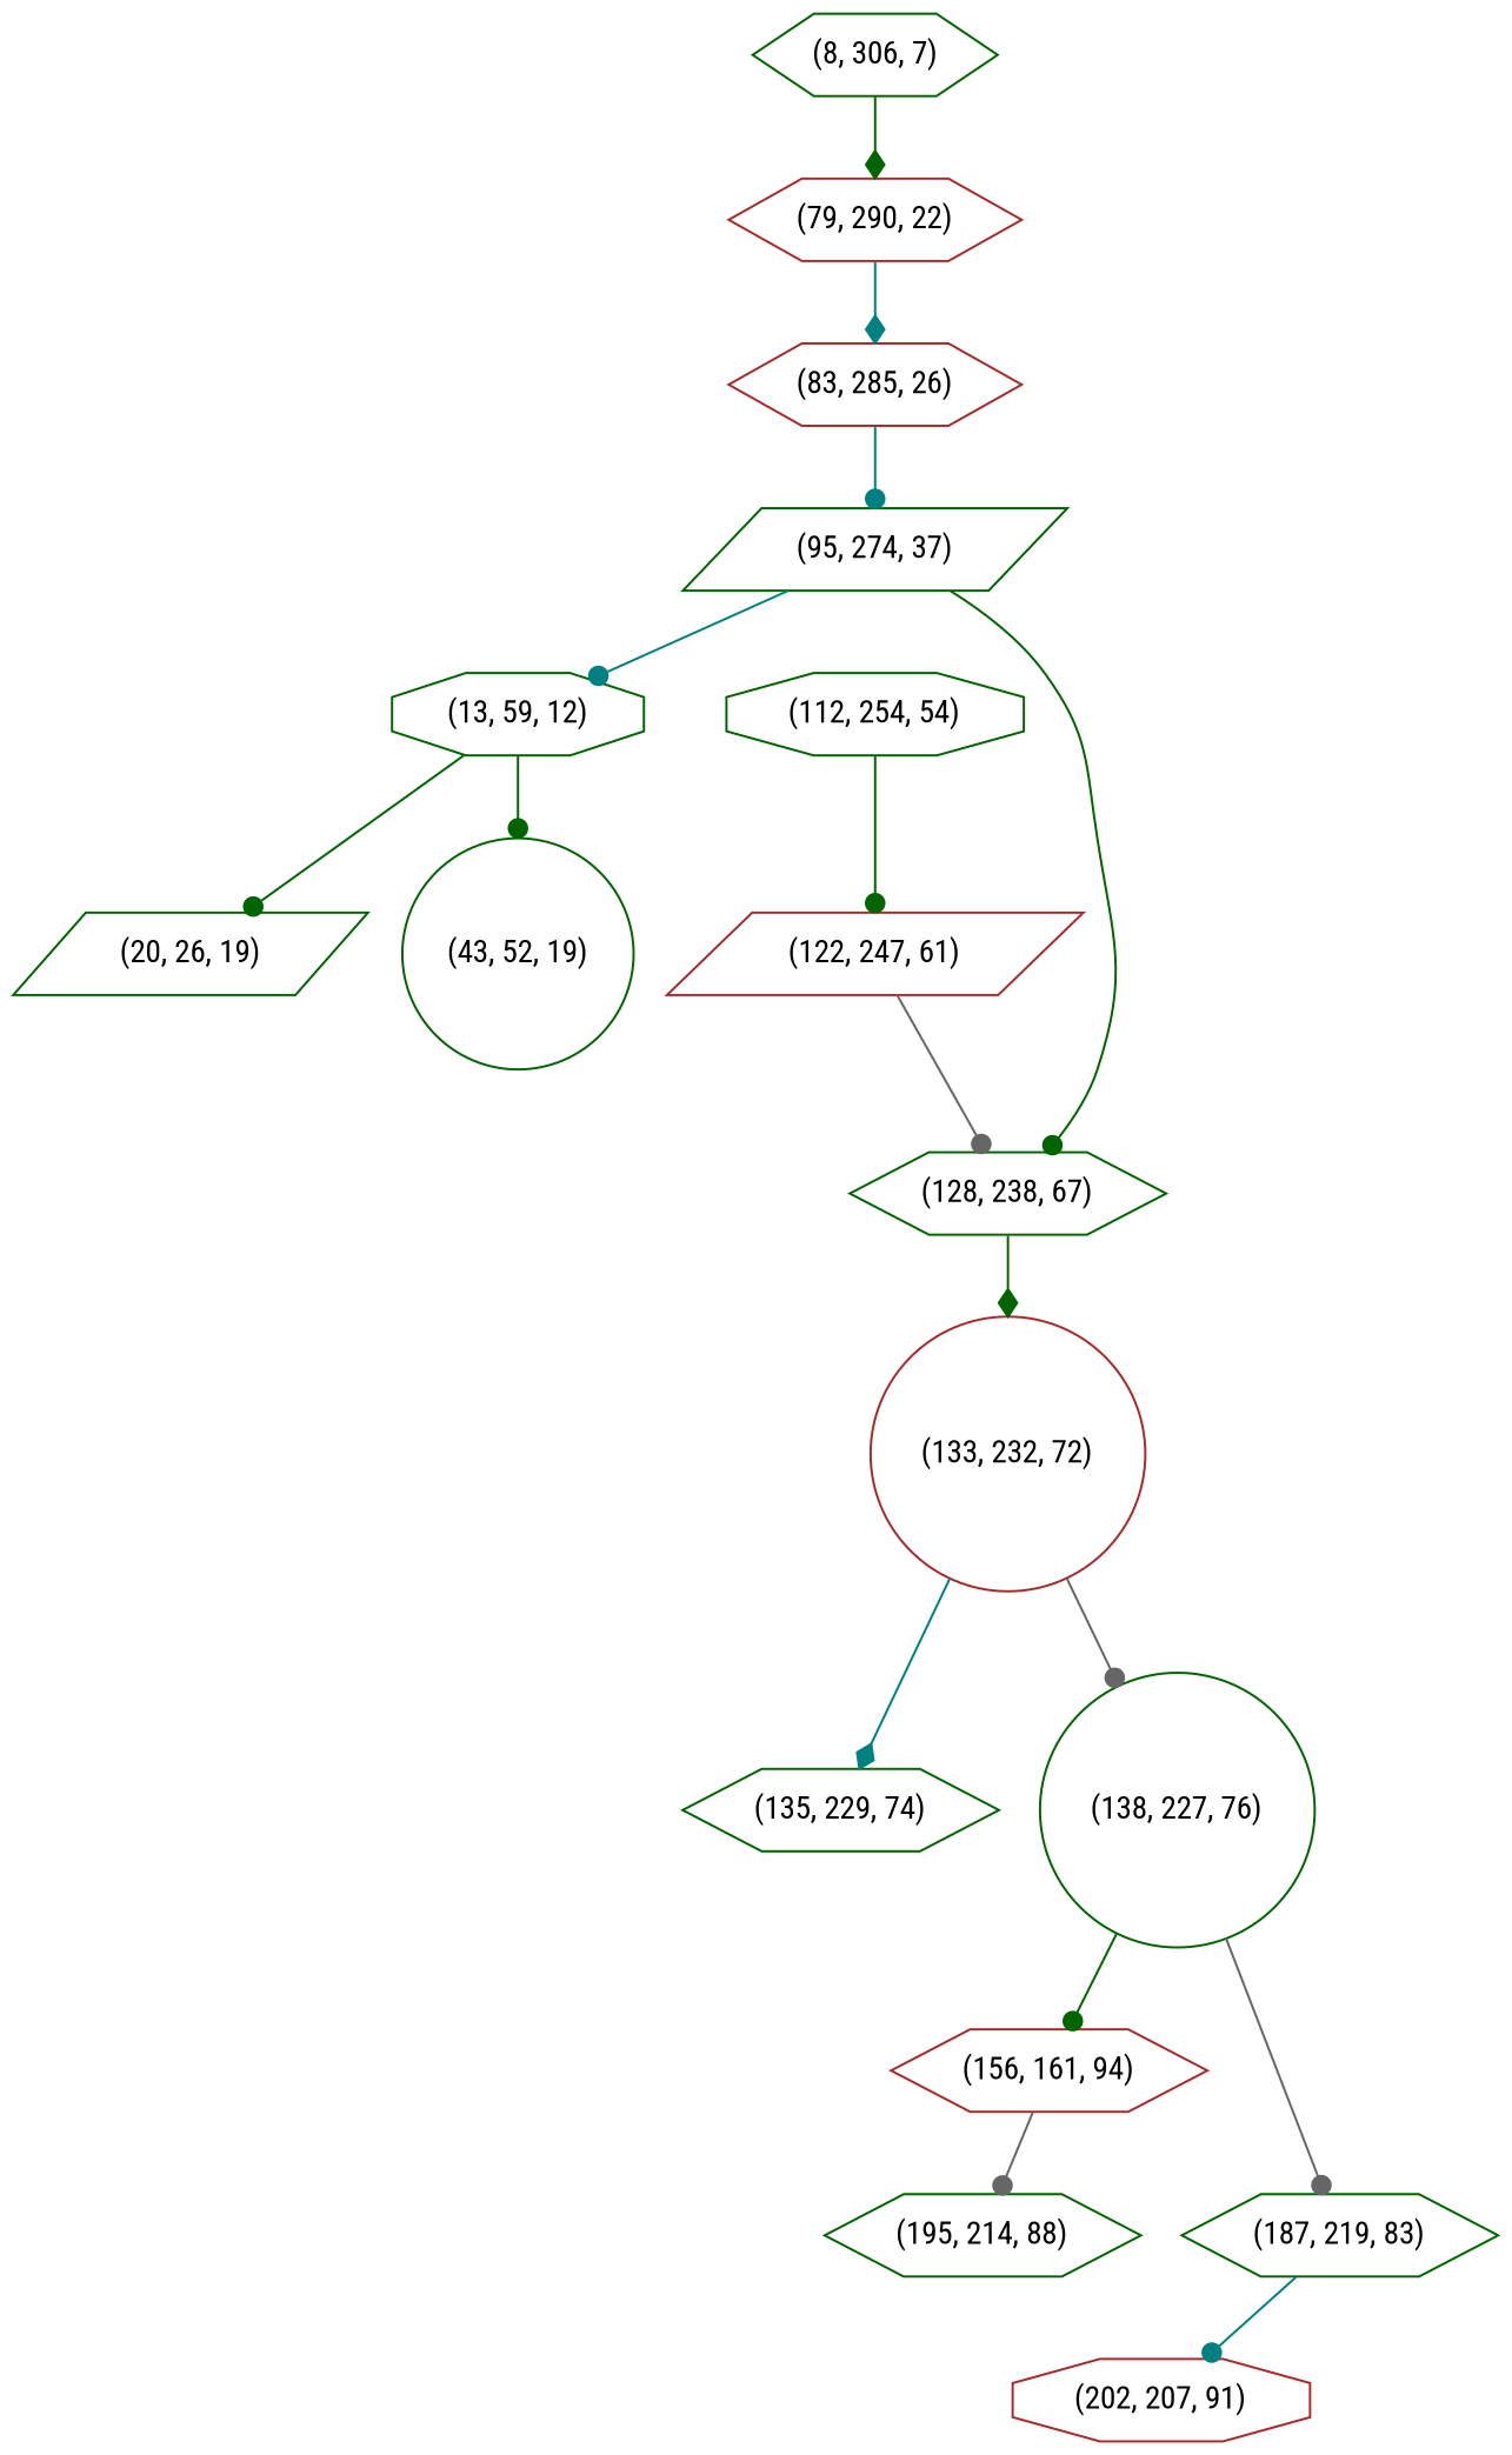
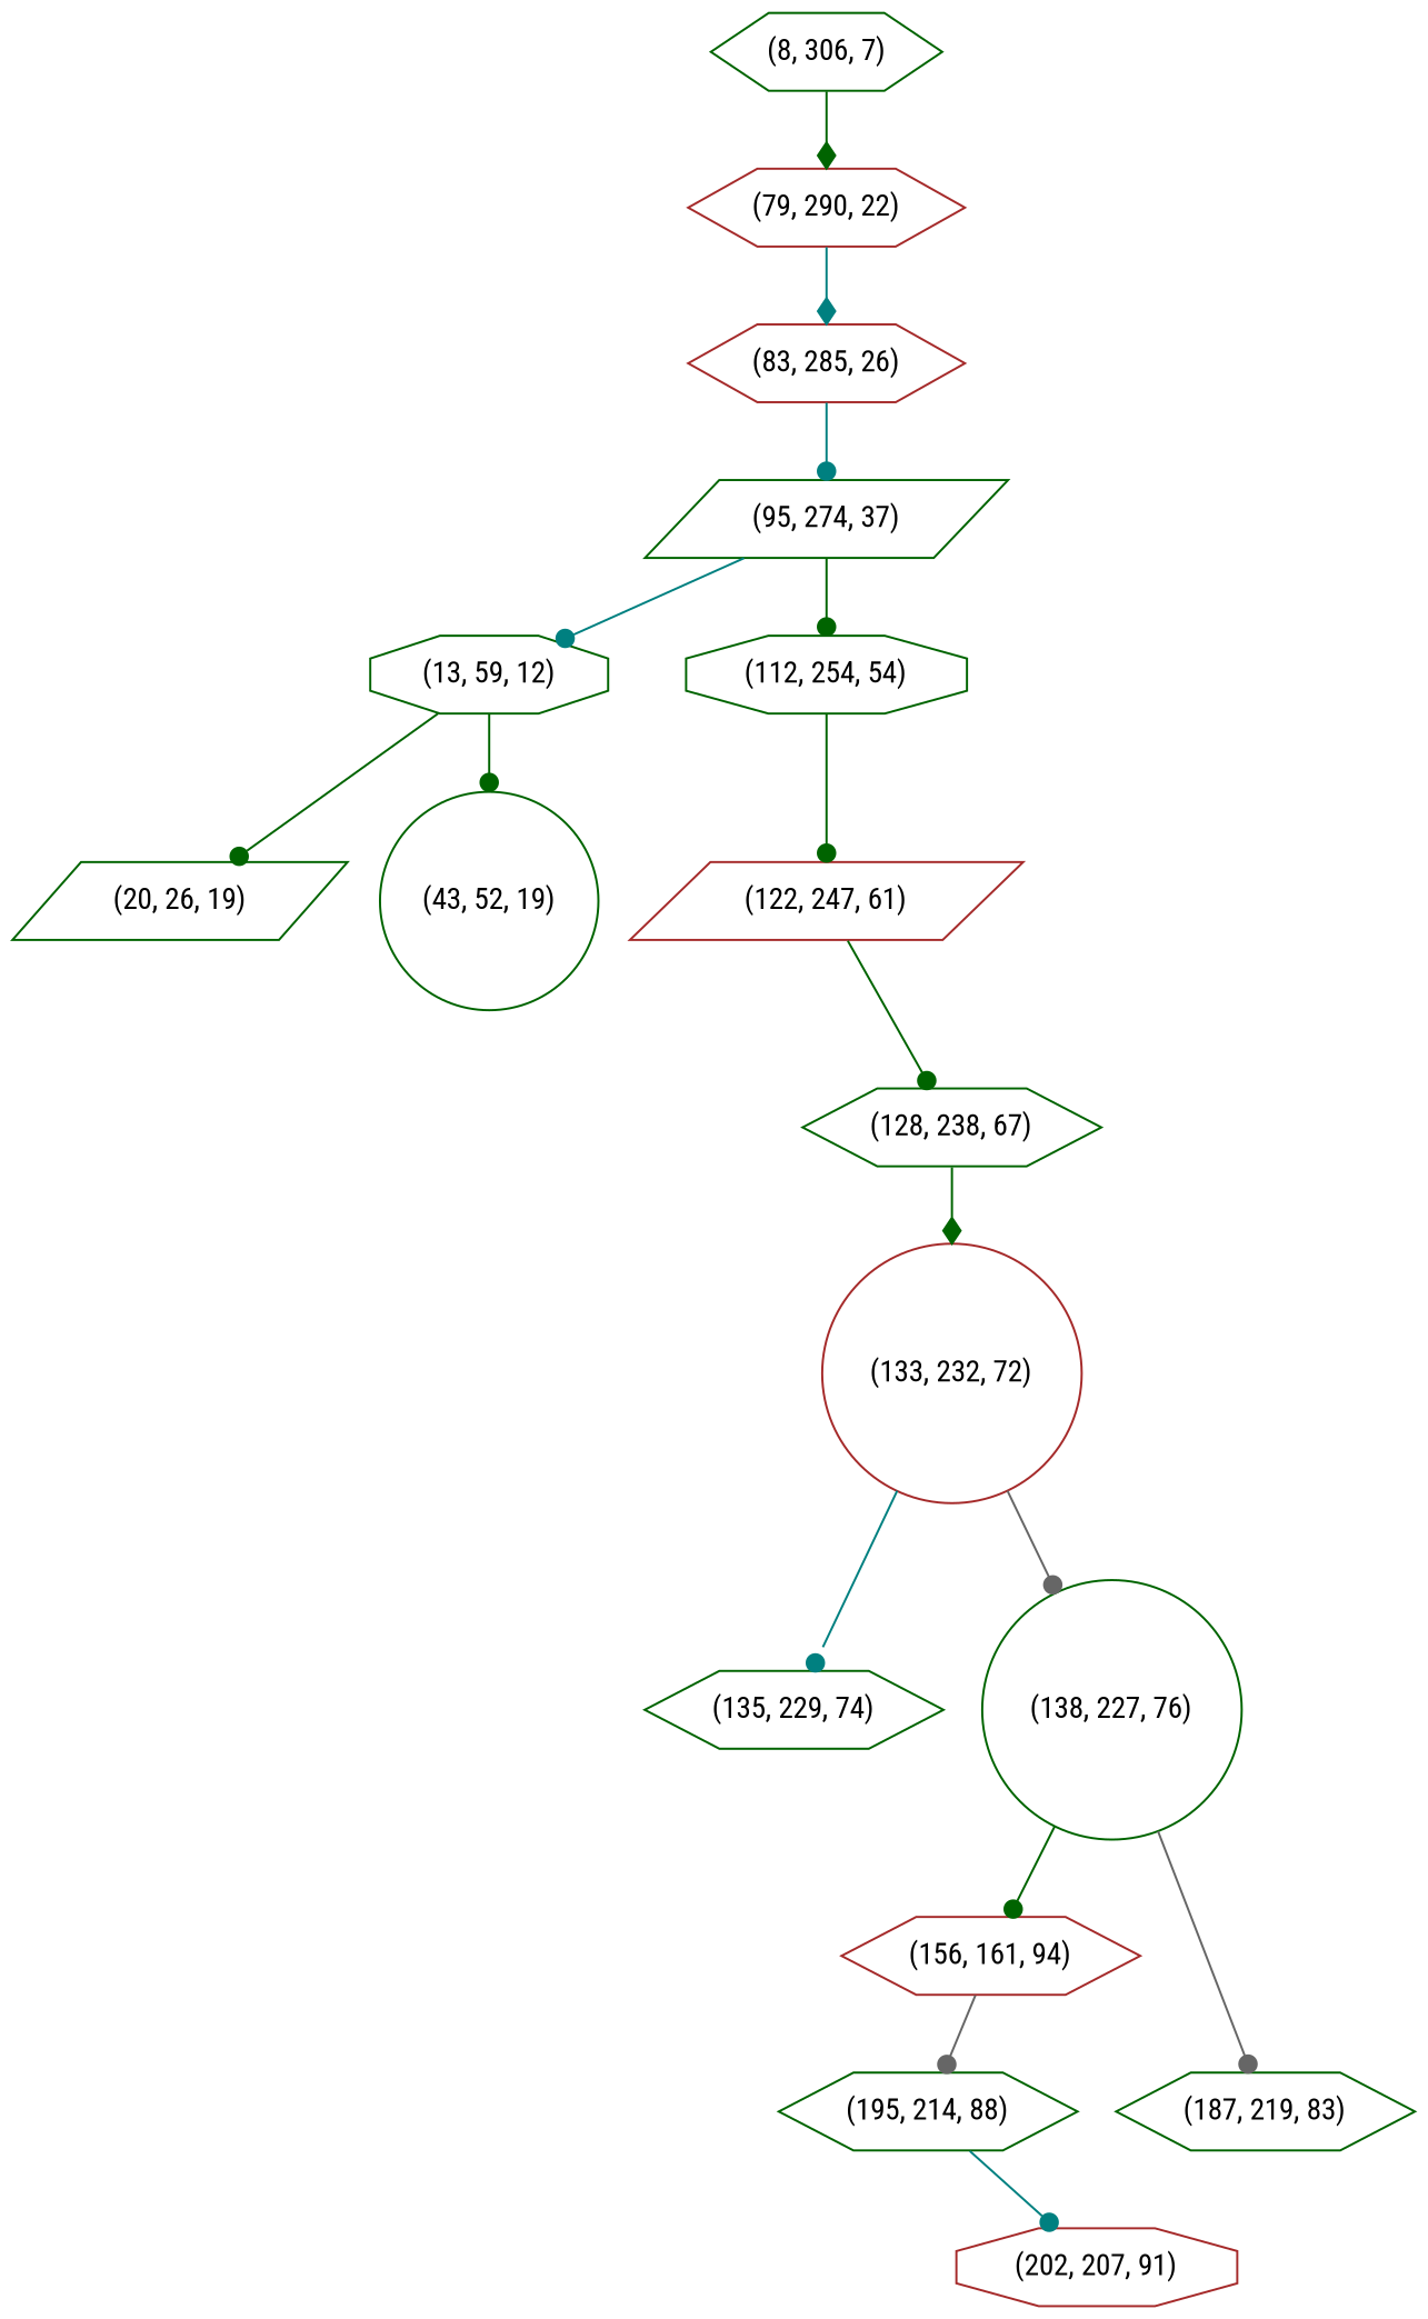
  digraph {
    fontname="Roboto Condensed"
    node [color=darkgreen fontname="Roboto Condensed" shape=hexagon]
    edge [arrowhead=dot color=darkgreen fontname="Roboto Condensed"]
    "(79, 290, 22)" [color=brown]
    "(8, 306, 7)"
    "(13, 59, 12)" [shape=octagon]
    "(20, 26, 19)" [shape=parallelogram]
    "(43, 52, 19)" [shape=circle]
    "(83, 285, 26)" [color=brown]
    "(95, 274, 37)" [shape=parallelogram]
    "(112, 254, 54)" [shape=octagon]
    "(122, 247, 61)" [color=brown shape=parallelogram]
    "(128, 238, 67)"
    "(133, 232, 72)" [color=brown shape=circle]
    "(135, 229, 74)"
    "(138, 227, 76)" [shape=circle]
    "(156, 161, 94)" [color=brown]
    "(187, 219, 83)"
    "(195, 214, 88)"
    "(202, 207, 91)" [color=brown shape=octagon]
    "(79, 290, 22)" -> "(83, 285, 26)" [arrowhead=diamond color=teal]
    "(8, 306, 7)" -> "(79, 290, 22)" [arrowhead=diamond]
    "(13, 59, 12)" -> "(20, 26, 19)"
    "(13, 59, 12)" -> "(43, 52, 19)"
    "(83, 285, 26)" -> "(95, 274, 37)" [color=teal]
    "(95, 274, 37)" -> "(13, 59, 12)" [color=teal]
-   "(95, 274, 37)" -> "(128, 238, 67)"
+   "(95, 274, 37)" -> "(112, 254, 54)"
    "(112, 254, 54)" -> "(122, 247, 61)"
-   "(122, 247, 61)" -> "(128, 238, 67)" [color=gray40]
+   "(122, 247, 61)" -> "(128, 238, 67)"
    "(128, 238, 67)" -> "(133, 232, 72)" [arrowhead=diamond]
-   "(133, 232, 72)" -> "(135, 229, 74)" [arrowhead=diamond color=teal]
+   "(133, 232, 72)" -> "(135, 229, 74)" [color=teal]
    "(133, 232, 72)" -> "(138, 227, 76)" [color=gray40]
    "(138, 227, 76)" -> "(156, 161, 94)"
    "(138, 227, 76)" -> "(187, 219, 83)" [color=gray40]
    "(156, 161, 94)" -> "(195, 214, 88)" [color=gray40]
-   "(187, 219, 83)" -> "(202, 207, 91)" [color=teal]
+   "(195, 214, 88)" -> "(202, 207, 91)" [color=teal]
  }
